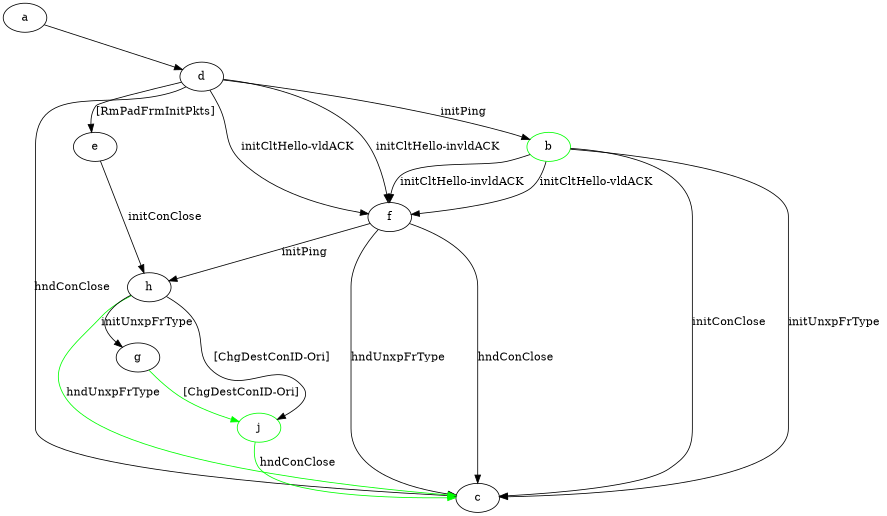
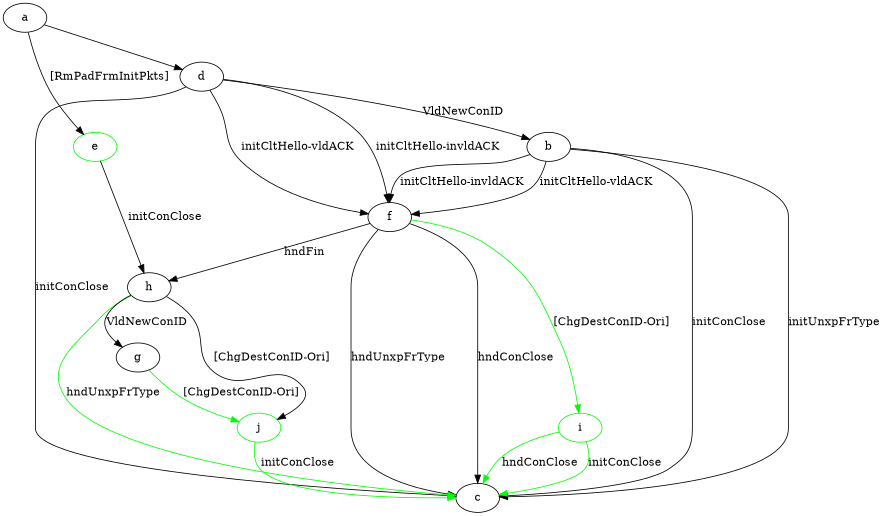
  digraph {
    a
    d
-   b [color=green]
+   b
    c
    f
-   e
+   e [color=green]
    h
+   i [color=green]
    j [color=green]
    g
    a -> d
-   d -> b [label="initPing "]
-   d -> c [label="hndConClose "]
+   d -> b [label="VldNewConID "]
+   d -> c [label="initConClose "]
    d -> f [label="initCltHello-vldACK "]
    d -> f [label="initCltHello-invldACK "]
-   d -> e [label="[RmPadFrmInitPkts] "]
+   a -> e [label="[RmPadFrmInitPkts] "]
    b -> c [label="initConClose "]
    b -> c [label="initUnxpFrType "]
    b -> f [label="initCltHello-vldACK "]
    b -> f [label="initCltHello-invldACK "]
    f -> c [label="hndConClose "]
    f -> c [label="hndUnxpFrType "]
-   f -> h [label="initPing "]
+   f -> h [label="hndFin "]
+   f -> i [color=green label="[ChgDestConID-Ori] "]
    e -> h [label="initConClose "]
    h -> c [color=green label="hndUnxpFrType "]
    h -> j [color=black label="[ChgDestConID-Ori] "]
-   h -> g [label="initUnxpFrType "]
-   j -> c [color=green label="hndConClose "]
+   h -> g [label="VldNewConID "]
+   i -> c [color=green label="initConClose "]
+   i -> c [color=green label="hndConClose "]
+   j -> c [color=green label="initConClose "]
    g -> j [color=green label="[ChgDestConID-Ori] "]
  }
